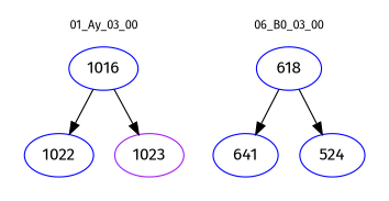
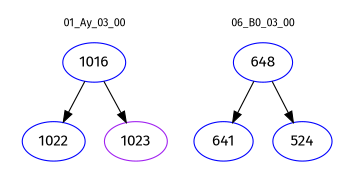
  digraph {
    fontname="Fira Sans"
    node [color=blue fontname="Fira Sans"]
    edge [color=black fontname="Fira Sans"]
    n1 [label=1016]
    n2 [label=1022]
    n3 [color=purple label=1023]
-   n4 [label=618]
+   n4 [label=648]
    n5 [label=641]
    n6 [label=524]
    subgraph cluster_1 {
      color=white
      fontsize=10
      label="01_Ay_03_00"
      n1
      n2
      n3
    }
    subgraph cluster_2 {
      color=white
      fontsize=10
      label="06_B0_03_00"
      n4
      n5
      n6
    }
    n1 -> n2
    n1 -> n3
    n4 -> n5
    n4 -> n6
  }
